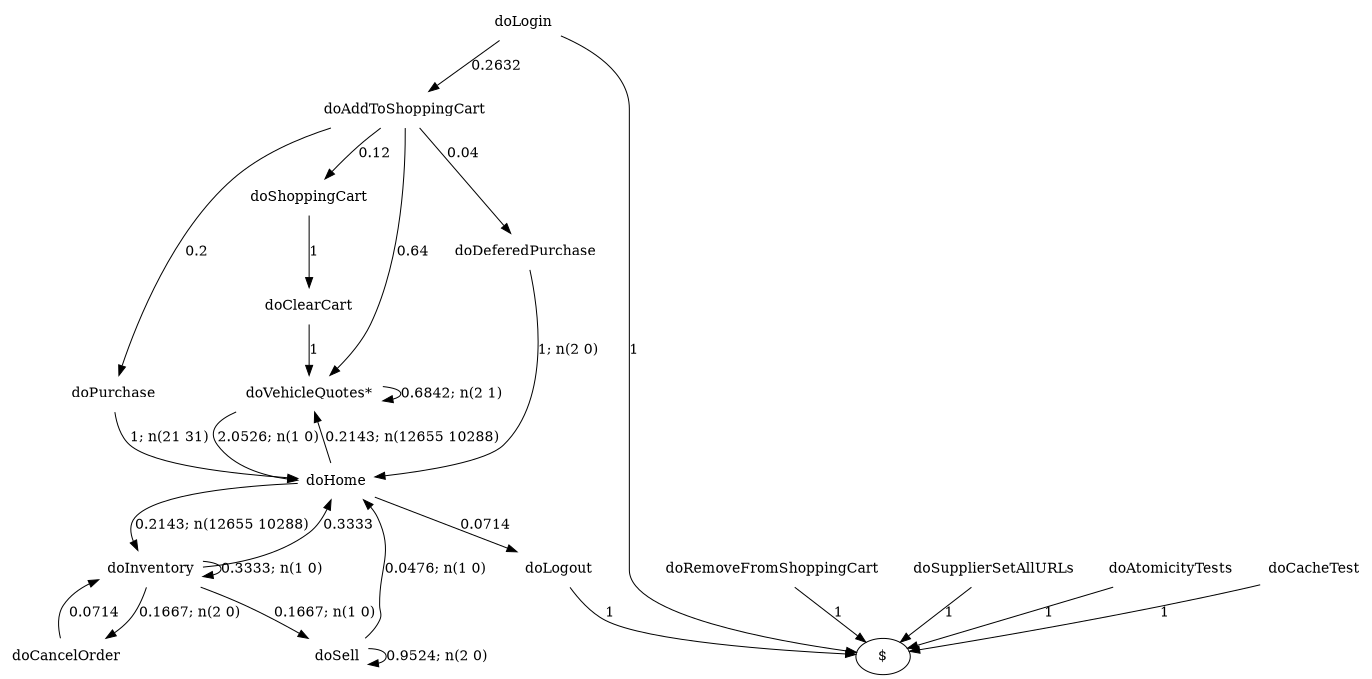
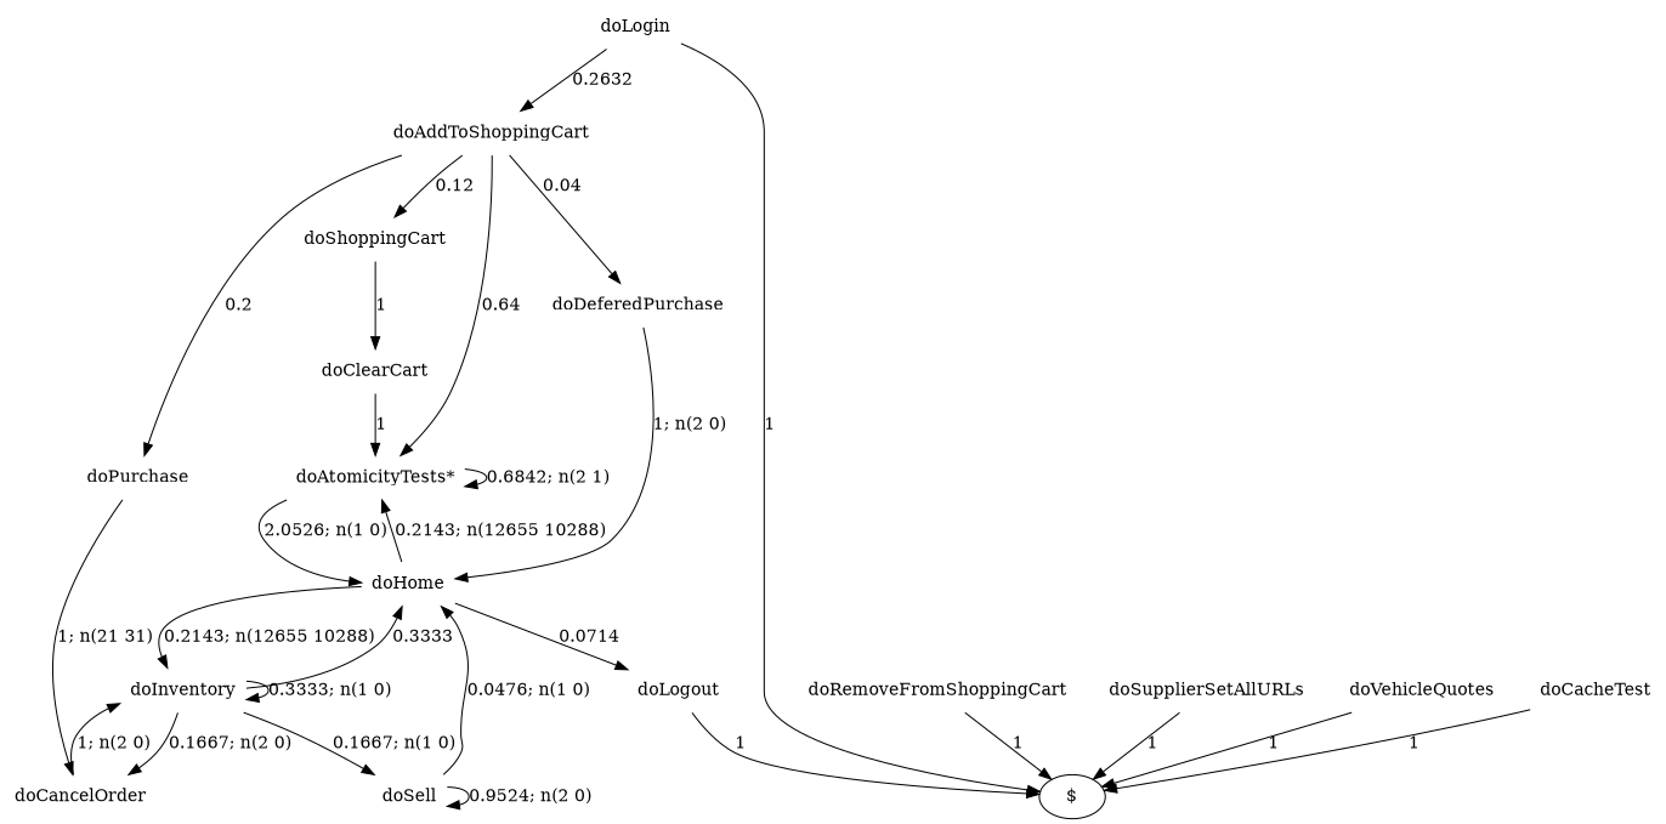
  digraph {
    node [shape=none]
    edge [style=solid]
-   n1 [label="doVehicleQuotes*"]
+   n1 [label="doAtomicityTests*"]
    n2 [label=doHome]
    n3 [label=doAddToShoppingCart]
    n4 [label=doDeferedPurchase]
    n5 [label=doShoppingCart]
    n6 [label=doPurchase]
    n7 [label=doInventory]
    n8 [label=doLogout]
    n9 [label=doSupplierSetAllURLs]
    "$" [shape=""]
-   n11 [label=doAtomicityTests]
+   n11 [label=doVehicleQuotes]
    n12 [label=doCacheTest]
    n13 [label=doLogin]
    n14 [label=doClearCart]
    n15 [label=doSell]
    n16 [label=doCancelOrder]
    n17 [label=doRemoveFromShoppingCart]
    n1 -> n1 [label="0.6842; n(2 1)"]
    n1 -> n2 [label="2.0526; n(1 0)"]
    n2 -> n1 [label="0.2143; n(12655 10288)"]
    n2 -> n7 [label="0.2143; n(12655 10288)"]
    n2 -> n8 [label=0.0714]
    n3 -> n1 [label=0.64]
    n3 -> n4 [label=0.04]
    n3 -> n5 [label=0.12]
    n3 -> n6 [label=0.2]
    n4 -> n2 [label="1; n(2 0)"]
    n5 -> n14 [label=1]
-   n6 -> n2 [label="1; n(21 31)"]
+   n6 -> n16 [label="1; n(21 31)"]
    n7 -> n2 [label=0.3333]
    n7 -> n7 [label="0.3333; n(1 0)"]
    n7 -> n15 [label="0.1667; n(1 0)"]
    n7 -> n16 [label="0.1667; n(2 0)"]
    n8 -> "$" [label=1]
    n9 -> "$" [label=1]
    n11 -> "$" [label=1]
    n12 -> "$" [label=1]
    n13 -> n3 [label=0.2632]
    n13 -> "$" [label=1]
    n14 -> n1 [label=1]
    n15 -> n2 [label="0.0476; n(1 0)"]
    n15 -> n15 [label="0.9524; n(2 0)"]
-   n16 -> n7 [label=0.0714]
+   n16 -> n7 [label="1; n(2 0)"]
    n17 -> "$" [label=1]
  }
